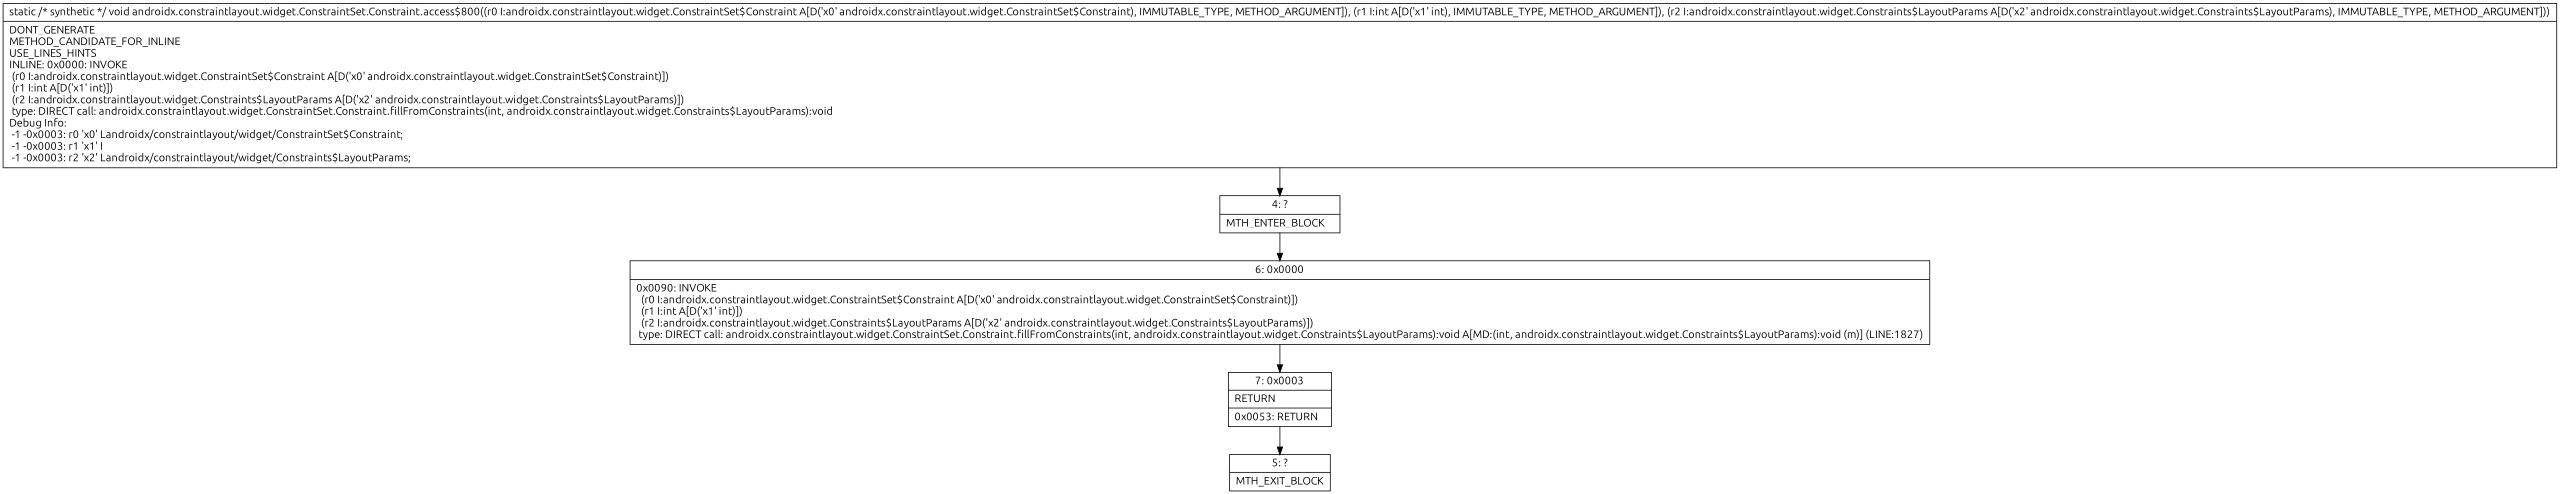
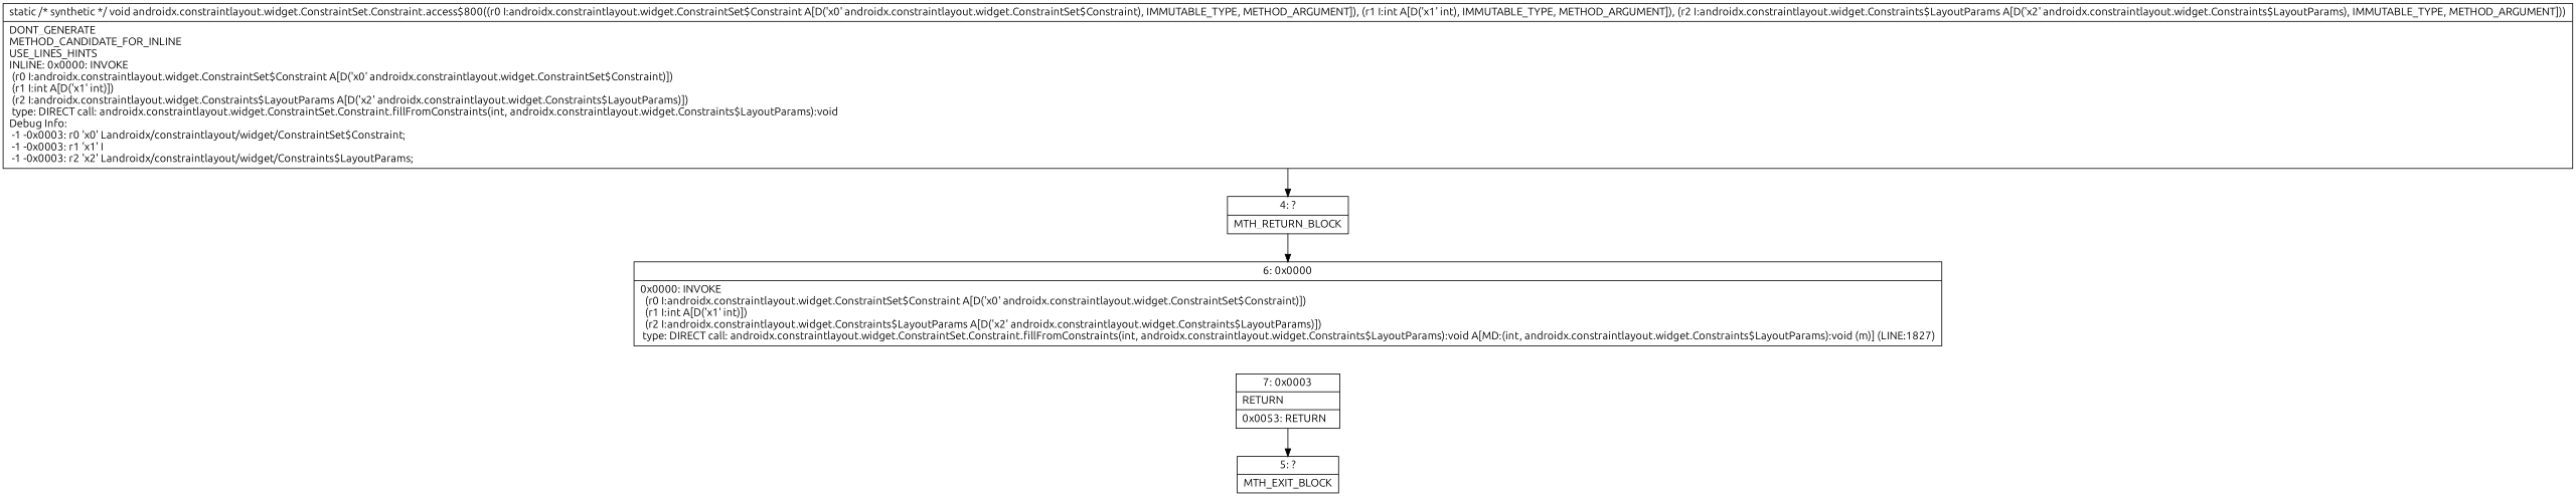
  digraph {
    fontname=Ubuntu
    node [fontname=Ubuntu shape=record]
    edge [fontname=Ubuntu]
-   n1 [label="{4\:\ ?|MTH_ENTER_BLOCK\l}"]
-   n2 [label="{6\:\ 0x0000|0x0090: INVOKE  \l  (r0 I:androidx.constraintlayout.widget.ConstraintSet$Constraint A[D('x0' androidx.constraintlayout.widget.ConstraintSet$Constraint)])\l  (r1 I:int A[D('x1' int)])\l  (r2 I:androidx.constraintlayout.widget.Constraints$LayoutParams A[D('x2' androidx.constraintlayout.widget.Constraints$LayoutParams)])\l type: DIRECT call: androidx.constraintlayout.widget.ConstraintSet.Constraint.fillFromConstraints(int, androidx.constraintlayout.widget.Constraints$LayoutParams):void A[MD:(int, androidx.constraintlayout.widget.Constraints$LayoutParams):void (m)] (LINE:1827)\l}"]
+   n1 [label="{4\:\ ?|MTH_RETURN_BLOCK\l}"]
+   n2 [label="{6\:\ 0x0000|0x0000: INVOKE  \l  (r0 I:androidx.constraintlayout.widget.ConstraintSet$Constraint A[D('x0' androidx.constraintlayout.widget.ConstraintSet$Constraint)])\l  (r1 I:int A[D('x1' int)])\l  (r2 I:androidx.constraintlayout.widget.Constraints$LayoutParams A[D('x2' androidx.constraintlayout.widget.Constraints$LayoutParams)])\l type: DIRECT call: androidx.constraintlayout.widget.ConstraintSet.Constraint.fillFromConstraints(int, androidx.constraintlayout.widget.Constraints$LayoutParams):void A[MD:(int, androidx.constraintlayout.widget.Constraints$LayoutParams):void (m)] (LINE:1827)\l}"]
    n3 [label="{7\:\ 0x0003|RETURN\l|0x0053: RETURN   \l}"]
    n4 [label="{5\:\ ?|MTH_EXIT_BLOCK\l}"]
    n5 [label="{static \/* synthetic *\/ void androidx.constraintlayout.widget.ConstraintSet.Constraint.access$800((r0 I:androidx.constraintlayout.widget.ConstraintSet$Constraint A[D('x0' androidx.constraintlayout.widget.ConstraintSet$Constraint), IMMUTABLE_TYPE, METHOD_ARGUMENT]), (r1 I:int A[D('x1' int), IMMUTABLE_TYPE, METHOD_ARGUMENT]), (r2 I:androidx.constraintlayout.widget.Constraints$LayoutParams A[D('x2' androidx.constraintlayout.widget.Constraints$LayoutParams), IMMUTABLE_TYPE, METHOD_ARGUMENT]))  | DONT_GENERATE\lMETHOD_CANDIDATE_FOR_INLINE\lUSE_LINES_HINTS\lINLINE: 0x0000: INVOKE  \l  (r0 I:androidx.constraintlayout.widget.ConstraintSet$Constraint A[D('x0' androidx.constraintlayout.widget.ConstraintSet$Constraint)])\l  (r1 I:int A[D('x1' int)])\l  (r2 I:androidx.constraintlayout.widget.Constraints$LayoutParams A[D('x2' androidx.constraintlayout.widget.Constraints$LayoutParams)])\l type: DIRECT call: androidx.constraintlayout.widget.ConstraintSet.Constraint.fillFromConstraints(int, androidx.constraintlayout.widget.Constraints$LayoutParams):void\lDebug Info:\l  \-1 \-0x0003: r0 'x0' Landroidx\/constraintlayout\/widget\/ConstraintSet$Constraint;\l  \-1 \-0x0003: r1 'x1' I\l  \-1 \-0x0003: r2 'x2' Landroidx\/constraintlayout\/widget\/Constraints$LayoutParams;\l}"]
    n1 -> n2
-   n2 -> n3
    n3 -> n4
    n5 -> n1
  }
